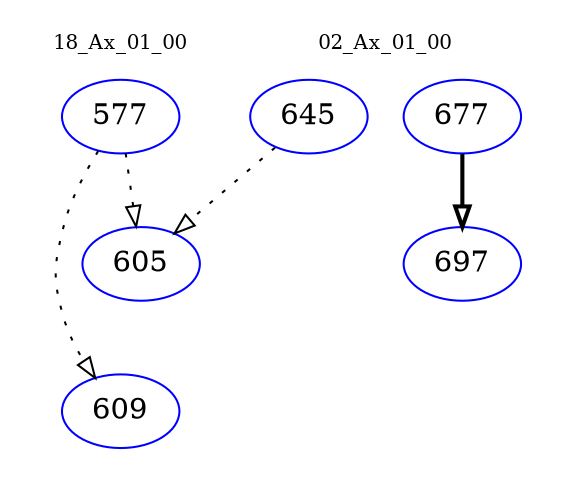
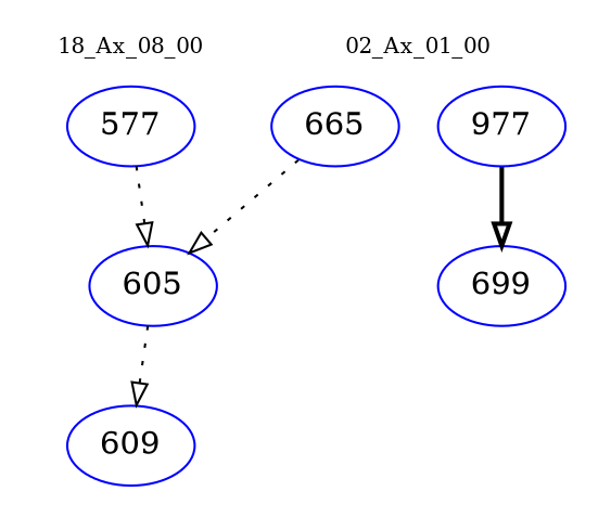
  digraph {
    node [color=blue]
    edge [arrowhead=onormal color=black style=dotted]
    n1 [label=577]
    n2 [label=605]
    n3 [label=609]
-   n4 [label=645]
-   n5 [label=677]
-   n6 [label=697]
+   n4 [label=665]
+   n5 [label=977]
+   n6 [label=699]
    subgraph cluster_1 {
      color=white
      fontsize=10
-     label="18_Ax_01_00"
+     label="18_Ax_08_00"
      n1
      n2
      n3
    }
    subgraph cluster_2 {
      color=white
      fontsize=10
      label="02_Ax_01_00"
      n4
      n5
      n6
    }
    n1 -> n2
-   n1 -> n3
+   n2 -> n3
    n4 -> n2
    n5 -> n6 [style=bold]
  }
